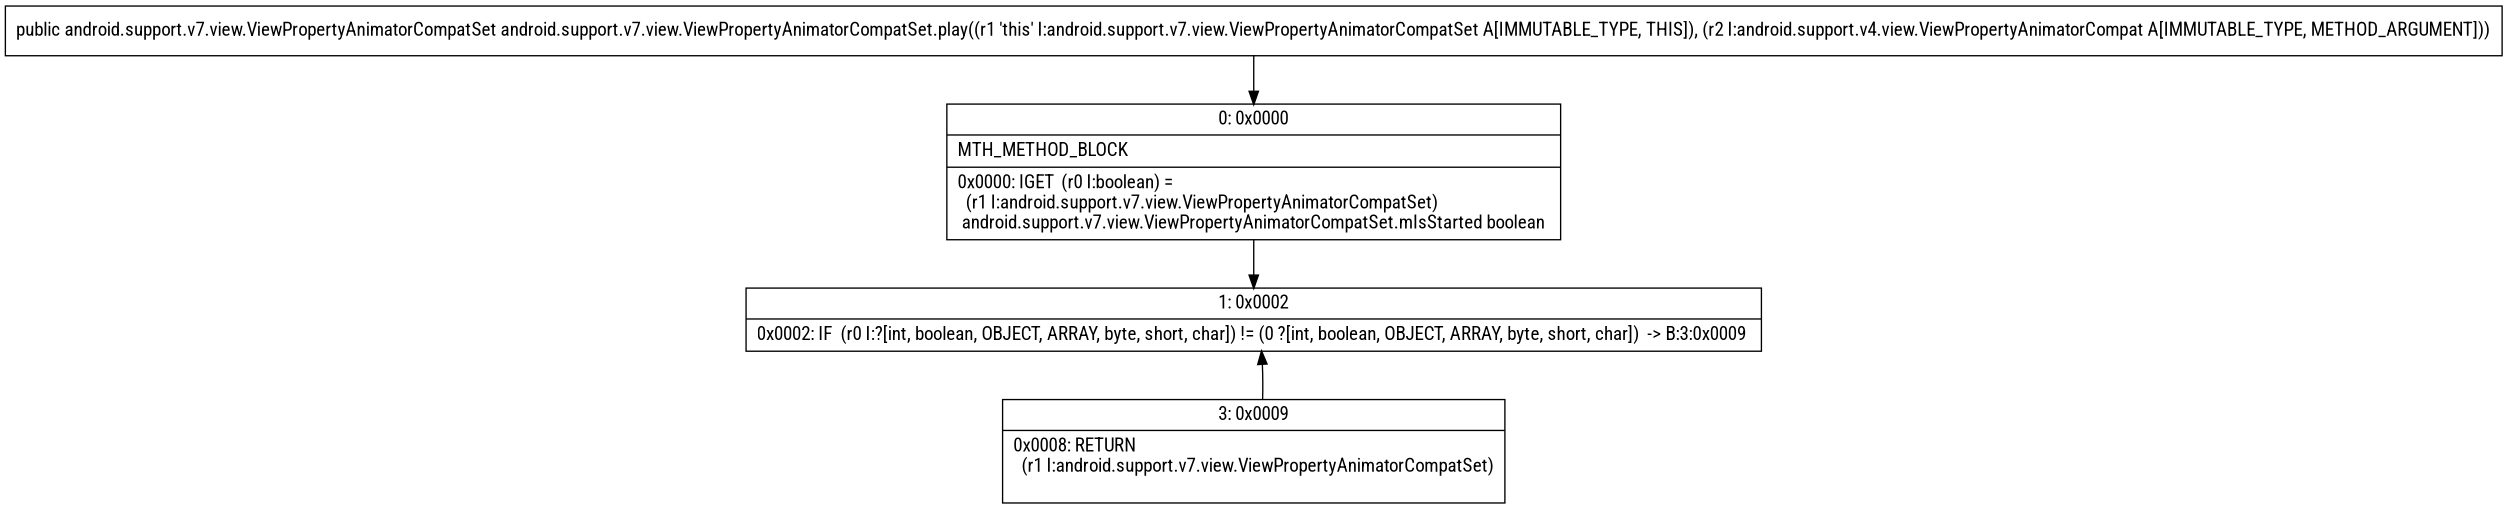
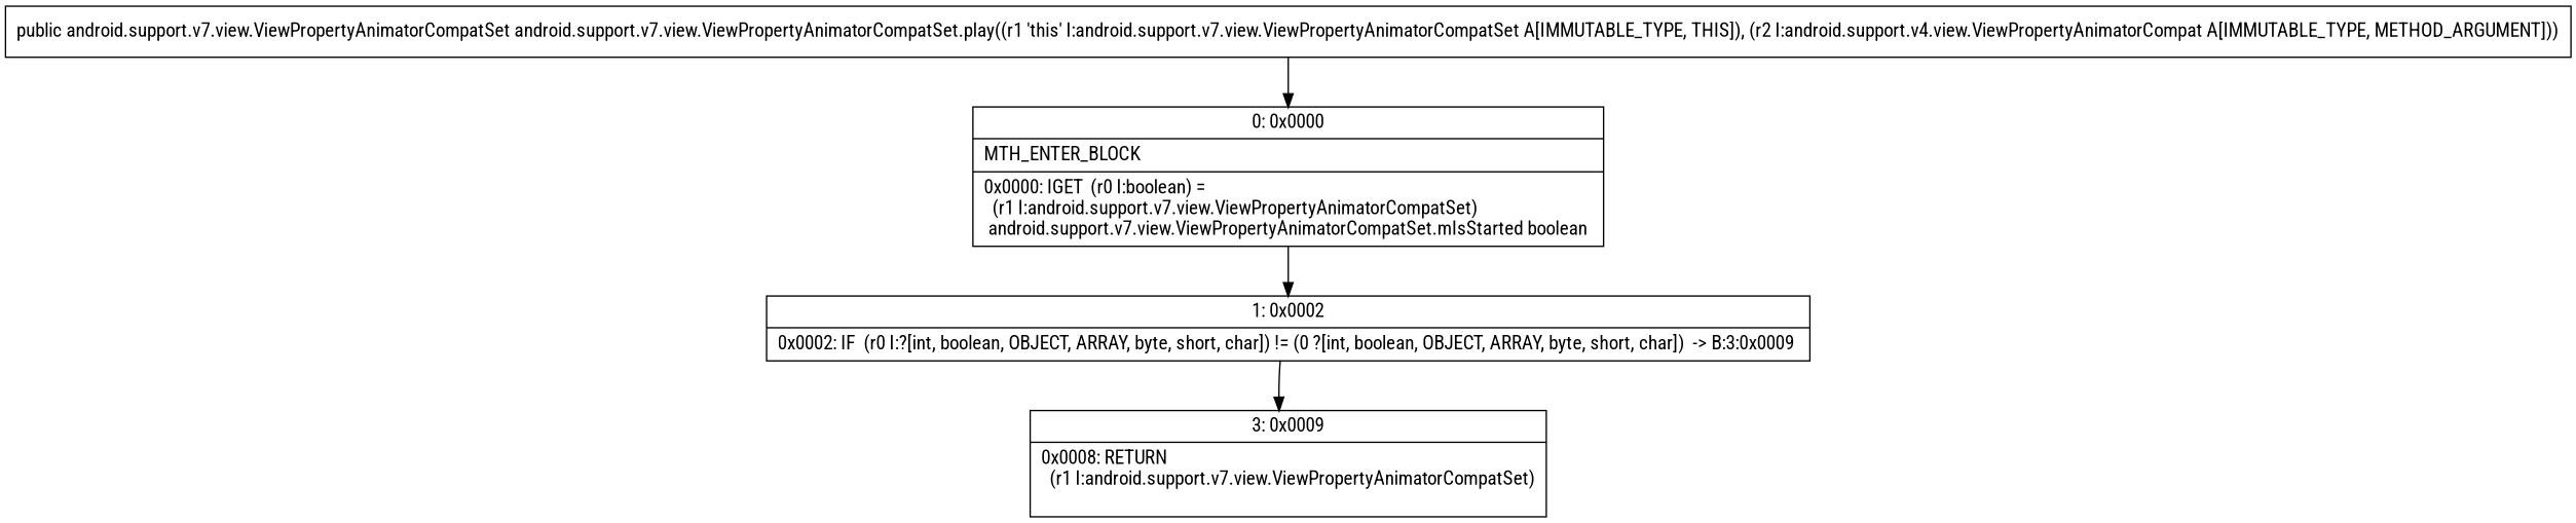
  digraph {
    fontname="Roboto Condensed"
    node [fontname="Roboto Condensed" shape=record]
    edge [fontname="Roboto Condensed"]
-   n1 [label="{0\:\ 0x0000|MTH_METHOD_BLOCK\l|0x0000: IGET  (r0 I:boolean) = \l  (r1 I:android.support.v7.view.ViewPropertyAnimatorCompatSet)\l android.support.v7.view.ViewPropertyAnimatorCompatSet.mIsStarted boolean \l}"]
+   n1 [label="{0\:\ 0x0000|MTH_ENTER_BLOCK\l|0x0000: IGET  (r0 I:boolean) = \l  (r1 I:android.support.v7.view.ViewPropertyAnimatorCompatSet)\l android.support.v7.view.ViewPropertyAnimatorCompatSet.mIsStarted boolean \l}"]
    n2 [label="{1\:\ 0x0002|0x0002: IF  (r0 I:?[int, boolean, OBJECT, ARRAY, byte, short, char]) != (0 ?[int, boolean, OBJECT, ARRAY, byte, short, char])  \-\> B:3:0x0009 \l}"]
    n3 [label="{3\:\ 0x0009|0x0008: RETURN  \l  (r1 I:android.support.v7.view.ViewPropertyAnimatorCompatSet)\l \l}"]
    n4 [label="{public android.support.v7.view.ViewPropertyAnimatorCompatSet android.support.v7.view.ViewPropertyAnimatorCompatSet.play((r1 'this' I:android.support.v7.view.ViewPropertyAnimatorCompatSet A[IMMUTABLE_TYPE, THIS]), (r2 I:android.support.v4.view.ViewPropertyAnimatorCompat A[IMMUTABLE_TYPE, METHOD_ARGUMENT])) }"]
    n1 -> n2
-   n3 -> n2
+   n2 -> n3
    n4 -> n1
  }
